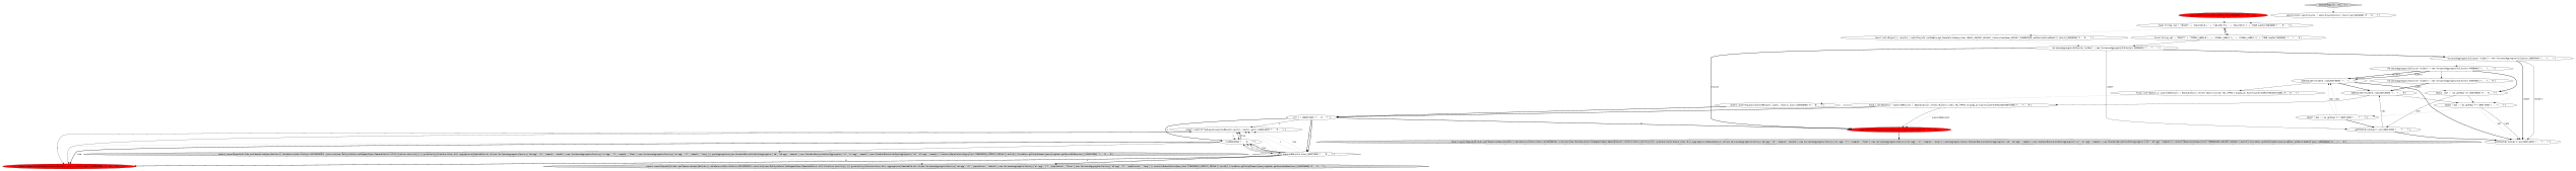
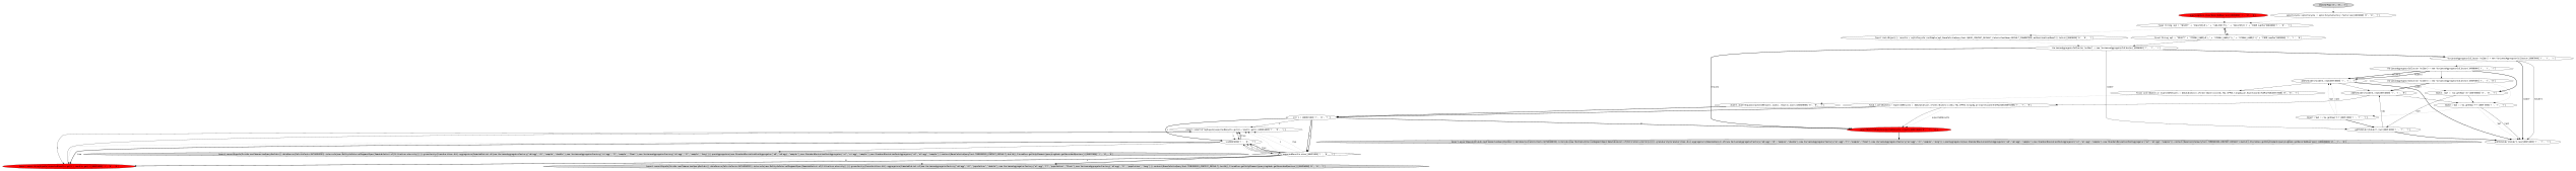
  digraph {
    fontname="Roboto Mono"
    node [fillcolor=white fontname="Roboto Mono" shape=ellipse style=filled]
    edge [fontname="Roboto Mono" style=dotted]
    n1 [label="addToHolder(holder3,raw3)@@@15@@@['1', '1', '1']"]
    n2 [label="addToHolder(holder3,raw3)@@@14@@@['1', '1', '0']"]
    n3 [label="Object raw1 = row.getRaw(\"d1\")@@@10@@@['0', '0', '1']"]
    n4 [label="final List<Object((> expectedResults = ImmutableList.of(new Object((((edu.fdu.CPPDG.tinypdg.pe.ExpressionInfo@9ac9b8)@@@17@@@['0', '0', '1']"]
    n5 [label="addToHolder(holder2,raw2)@@@14@@@['1', '1', '1']"]
    n6 [label="Object raw2 = row.getRaw(\"f1\")@@@11@@@['1', '1', '1']"]
    n7 [label="final List<Object((> expectedResults = ImmutableList.of(new Object((((edu.fdu.CPPDG.tinypdg.pe.ExpressionInfo@9ac8d8)@@@16@@@['1', '1', '0']"]
    n8 [label="addToHolder(holder1,raw1)@@@13@@@['1', '1', '1']"]
    n9 [label="Assert.assertEquals(expectedResults.size(),results.size())@@@20@@@['0', '0', '1']"]
    n10 [label="final String sql = \"SELECT\" + \"VAR_POP(d1),\" + \"VAR_POP(f1),\" + \"VAR_POP(l1)\" + \"FROM numfoo\"@@@4@@@['1', '0', '1']"]
    n11 [label="final List<Object((> results = sqlLifecycle.runSimple(sql,BaseCalciteQueryTest.QUERY_CONTEXT_DEFAULT,CalciteTestBase.DEFAULT_PARAMETERS,authenticationResult).toList()@@@5@@@['0', '0', '1']"]
    n12 [label="final String sql = \"SELECT\" + \"STDDEV_SAMP(d1),\" + \"STDDEV_SAMP(f1),\" + \"STDDEV_SAMP(l1)\" + \"FROM numfoo\"@@@3@@@['1', '1', '0']"]
    n13 [label="VarianceAggregatorCollector holder1 = new VarianceAggregatorCollector()@@@6@@@['1', '1', '1']"]
    n14 [label="Assert.assertArrayEquals(expectedResults.get(i),results.get(i))@@@24@@@['1', '0', '1']"]
    n15 [fillcolor=red label="Assert.assertArrayEquals(expectedResults.get(i),results.get(i))@@@25@@@['1', '0', '0']"]
    n16 [label="i++@@@23@@@['1', '0', '1']"]
    n17 [label="i < expectedResults.size()@@@22@@@['1', '0', '1']" shape=diamond]
    n18 [fillcolor=lightgray label="Assert.assertEquals(Druids.newTimeseriesQueryBuilder().dataSource(CalciteTests.DATASOURCE3).intervals(new MultipleIntervalSegmentSpec(ImmutableList.of(Filtration.eternity()))).granularity(Granularities.ALL).aggregators(ImmutableList.of(new VarianceAggregatorFactory(\"a0:agg\",\"d1\",\"sample\",\"double\"),new VarianceAggregatorFactory(\"a1:agg\",\"f1\",\"sample\",\"float\"),new VarianceAggregatorFactory(\"a2:agg\",\"l1\",\"sample\",\"long\"))).postAggregators(new StandardDeviationPostAggregator(\"a0\",\"a0:agg\",\"sample\"),new StandardDeviationPostAggregator(\"a1\",\"a1:agg\",\"sample\"),new StandardDeviationPostAggregator(\"a2\",\"a2:agg\",\"sample\")).context(BaseCalciteQueryTest.TIMESERIES_CONTEXT_DEFAULT).build(),Iterables.getOnlyElement(queryLogHook.getRecordedQueries()))@@@27@@@['1', '0', '0']"]
    n19 [fillcolor=red label="queryLogHook.clearRecordedQueries()@@@3@@@['1', '0', '0']"]
    n20 [label="VarianceAggregatorCollector holder3 = new VarianceAggregatorCollector()@@@7@@@['1', '1', '0']"]
    n21 [label="Object raw3 = row.getRaw(\"l1\")@@@12@@@['1', '1', '1']"]
    n22 [label="SqlLifecycle sqlLifecycle = sqlLifecycleFactory.factorize()@@@3@@@['0', '0', '1']"]
    n23 [fillcolor=red label="assertResultsEquals(expectedResults,results)@@@19@@@['0', '1', '0']"]
    n24 [label="int i = 0@@@21@@@['1', '0', '1']"]
-   n25 [fillcolor=lightgray label="testVarPop['0', '0', '1']" shape=diamond]
+   n25 [fillcolor=lightgray label="testVarPop['0', '0', '1']"]
    n26 [fillcolor=lightgray label="Assert.assertEquals(Druids.newTimeseriesQueryBuilder().dataSource(CalciteTests.DATASOURCE3).intervals(new MultipleIntervalSegmentSpec(ImmutableList.of(Filtration.eternity()))).granularity(Granularities.ALL).aggregators(ImmutableList.of(new VarianceAggregatorFactory(\"a0:agg\",\"d1\",\"sample\",\"double\"),new VarianceAggregatorFactory(\"a1:agg\",\"f1\",\"sample\",\"float\"),new VarianceAggregatorFactory(\"a2:agg\",\"l1\",\"sample\",\"long\"))).postAggregators(new StandardDeviationPostAggregator(\"a0\",\"a0:agg\",\"sample\"),new StandardDeviationPostAggregator(\"a1\",\"a1:agg\",\"sample\"),new StandardDeviationPostAggregator(\"a2\",\"a2:agg\",\"sample\")).context(BaseCalciteQueryTest.TIMESERIES_CONTEXT_DEFAULT).build(),Iterables.getOnlyElement(queryLogHook.getRecordedQueries()))@@@20@@@['0', '1', '0']"]
    n27 [label="VarianceAggregatorCollector holder3 = new VarianceAggregatorCollector()@@@8@@@['1', '1', '1']"]
    n28 [label="VarianceAggregatorCollector holder2 = new VarianceAggregatorCollector()@@@7@@@['1', '1', '1']"]
    n29 [fillcolor=lightgray label="Assert.assertEquals(Druids.newTimeseriesQueryBuilder().dataSource(CalciteTests.DATASOURCE3).intervals(new MultipleIntervalSegmentSpec(ImmutableList.of(Filtration.eternity()))).granularity(Granularities.ALL).aggregators(ImmutableList.of(new VarianceAggregatorFactory(\"a0:agg\",\"d1\",\"population\",\"double\"),new VarianceAggregatorFactory(\"a1:agg\",\"f1\",\"population\",\"float\"),new VarianceAggregatorFactory(\"a2:agg\",\"l1\",\"population\",\"long\"))).context(BaseCalciteQueryTest.TIMESERIES_CONTEXT_DEFAULT).build(),Iterables.getOnlyElement(queryLogHook.getRecordedQueries()))@@@26@@@['0', '0', '1']"]
-   n1 -> n2 [style=bold]
+   n1 -> n2 [style=solid]
    n1 -> n3
    n1 -> n4 [style=solid]
    n1 -> n5 [style=bold]
    n2 -> n6 [style=solid]
    n2 -> n7 [style=solid]
    n3 -> n6 [style=solid]
    n3 -> n8 [label=raw1 style=solid]
    n4 -> n9
    n6 -> n5 [label=raw2 style=solid]
    n6 -> n5 [label=raw1]
    n6 -> n21
    n7 -> n23 [label=expectedResults]
    n7 -> n23 [style=solid]
    n7 -> n24 [style=bold]
    n8 -> n2 [label=raw3 style=solid]
    n8 -> n5 [style=bold]
    n9 -> n24 [style=bold]
    n10 -> n11
    n10 -> n12
    n11 -> n13
    n12 -> n10 [label=0 style=bold]
    n12 -> n13 [style=solid]
    n13 -> n8 [label=holder1 style=solid]
    n13 -> n23 [label=results style=bold]
    n13 -> n28 [style=bold]
    n14 -> n15 [label=i style=solid]
    n14 -> n16 [label=i]
    n14 -> n16
    n15 -> n14 [style=solid]
    n16 -> n14 [label=i style=solid]
    n16 -> n14 [label=true style=bold]
    n16 -> n15
    n16 -> n15 [label=true style=bold]
    n16 -> n17
    n16 -> n17 [label=i style=solid]
    n16 -> n18 [style=solid]
    n17 -> n14
    n17 -> n14 [label=i]
    n17 -> n14 [label=true]
    n17 -> n15 [label=i style=bold]
    n17 -> n16 [style=solid]
    n17 -> n16 [label=i style=solid]
    n17 -> n16 [label=true style=bold]
    n17 -> n29 [style=bold]
    n18 -> n29 [label=0]
    n19 -> n10
    n20 -> n2 [label=holder3 style=bold]
    n20 -> n6
    n21 -> n1 [label=raw2]
    n21 -> n1 [label=raw3]
    n21 -> n8 [style=bold]
    n22 -> n10
    n23 -> n26 [style=bold]
    n24 -> n14 [label=i style=solid]
    n24 -> n16 [label=i style=bold]
    n24 -> n17 [style=bold]
    n24 -> n17 [label=i style=bold]
    n24 -> n23 [label=0 style=bold]
    n25 -> n22
    n27 -> n1 [label=holder3 style=bold]
    n27 -> n1 [label=holder2 style=bold]
    n27 -> n3 [style=bold]
    n27 -> n20 [style=solid]
    n28 -> n5 [label=holder2 style=solid]
    n28 -> n5 [label=holder1 style=bold]
    n28 -> n27
  }
